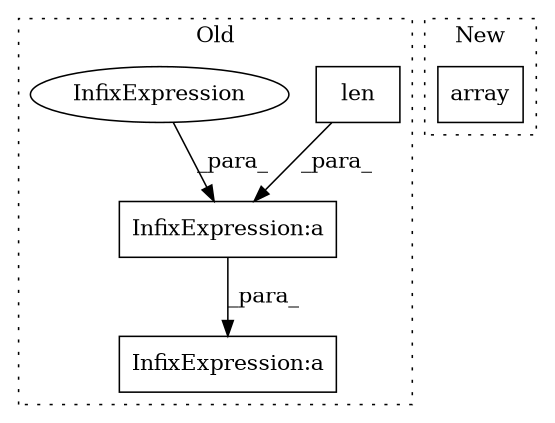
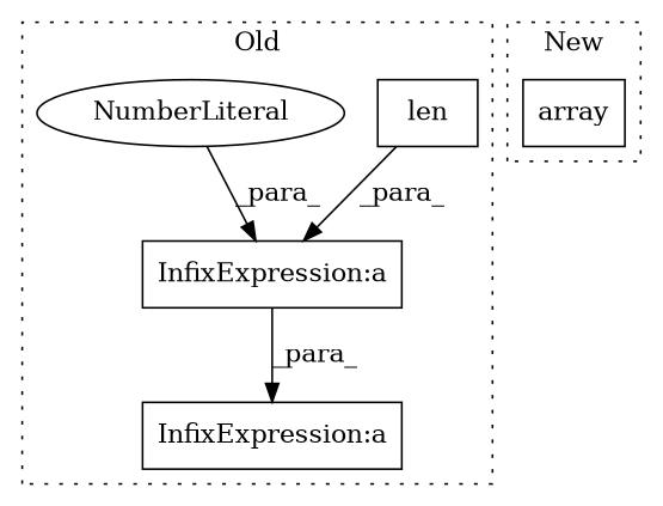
  digraph {
    node [a=32 l=3 shape=box]
    n1 [l="4,1" label=len s="2011,2021"]
    n2 [a=27 label="InfixExpression:a" s=2008]
    n3 [a=27 label="InfixExpression:a" s=1985]
-   n4 [a=34 label=InfixExpression s=2005 shape=ellipse]
+   n4 [a=34 label=NumberLiteral s=2005 shape=ellipse]
    n5 [l="6,1" label=array s="1958,1982"]
    subgraph cluster_1 {
      label=Old
      style=dotted
      n1
      n2
      n3
      n4
    }
    subgraph cluster_2 {
      label=New
      style=dotted
      n5
    }
    n1 -> n2 [label=_para_]
    n2 -> n3 [label=_para_]
    n4 -> n2 [label=_para_]
  }
